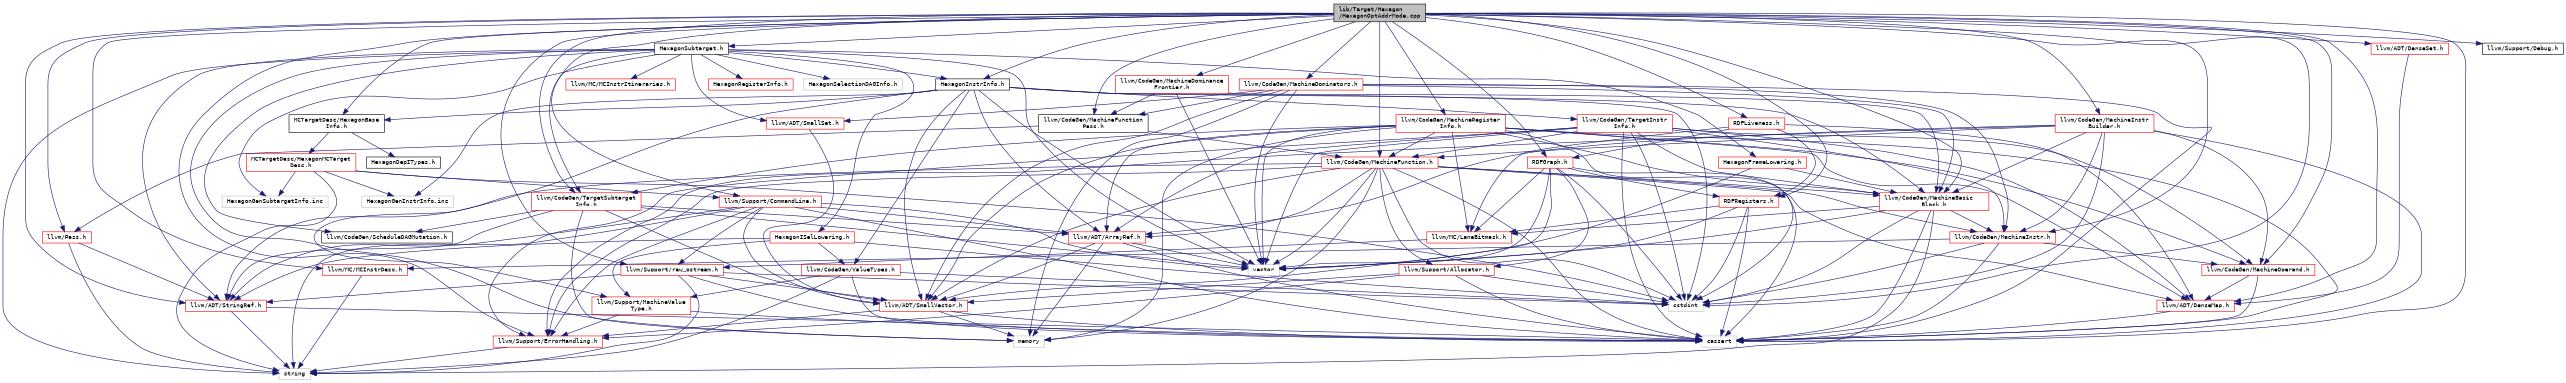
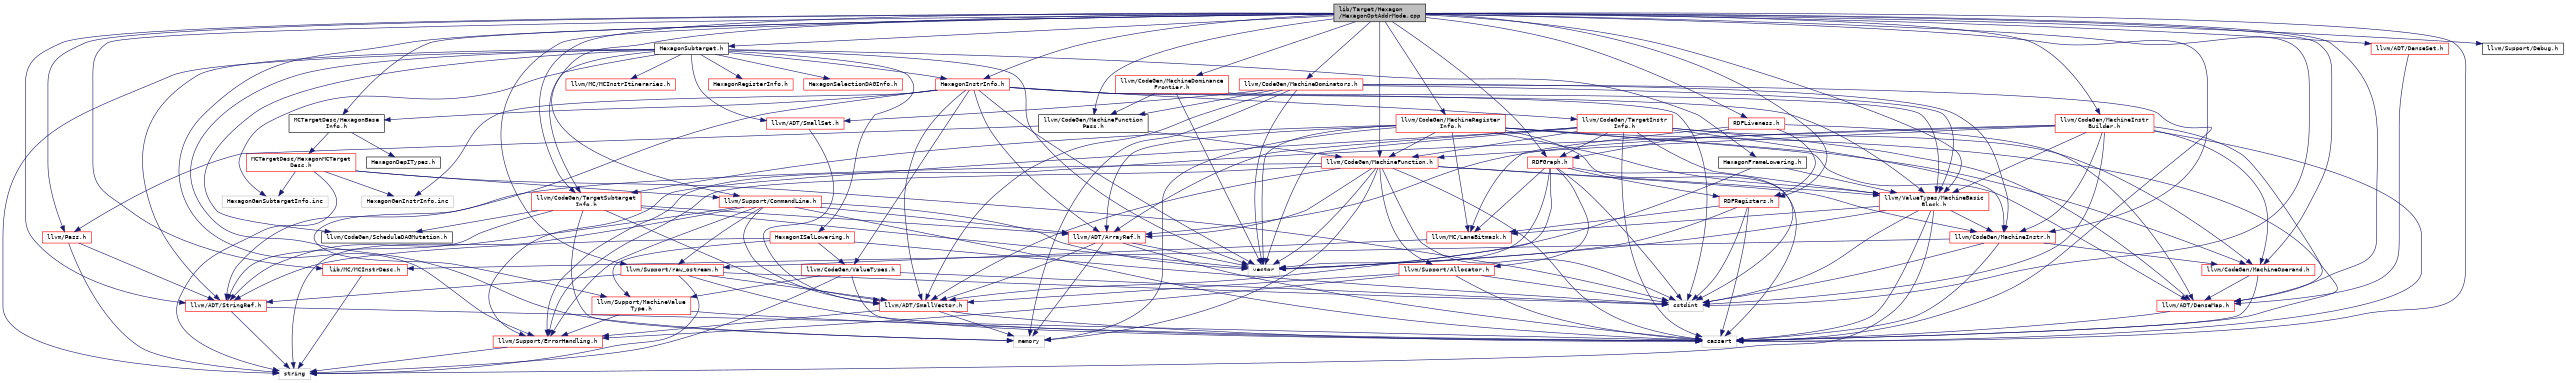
  digraph {
    fontname="DejaVu Sans Mono"
    node [color=red fontname="DejaVu Sans Mono" fontsize=10 shape=box]
    edge [color=midnightblue fontname="DejaVu Sans Mono" fontsize=10 labelfontname=Helvetica labelfontsize=10 style=solid]
    n1 [color=black fillcolor=grey75 fontcolor=black height=0.2 label="lib/Target/Hexagon\l/HexagonOptAddrMode.cpp" style=filled width=0.4]
-   n2 [color=black height=0.2 label="HexagonInstrInfo.h" width=0.4]
+   n2 [height=0.2 label="HexagonInstrInfo.h" width=0.4]
    n3 [color=black height=0.2 label="MCTargetDesc/HexagonBase\lInfo.h" width=0.4]
    n4 [height=0.2 label="llvm/Support/CommandLine.h" width=0.4]
    n5 [height=0.2 label="llvm/Support/ErrorHandling.h" width=0.4]
    n6 [color=grey75 height=0.2 label=cassert width=0.4]
    n7 [height=0.2 label="llvm/ADT/StringRef.h" width=0.4]
    n8 [height=0.2 label="llvm/Support/raw_ostream.h" width=0.4]
    n9 [color=grey75 height=0.2 label=cstdint width=0.4]
-   n10 [height=0.2 label="llvm/CodeGen/MachineBasic\lBlock.h" width=0.4]
+   n10 [height=0.2 label="llvm/ValueTypes/MachineBasic\lBlock.h" width=0.4]
    n11 [height=0.2 label="llvm/CodeGen/MachineInstr.h" width=0.4]
    n12 [height=0.2 label="llvm/CodeGen/MachineOperand.h" width=0.4]
    n13 [height=0.2 label="llvm/ADT/DenseMap.h" width=0.4]
-   n14 [height=0.2 label="llvm/MC/MCInstrDesc.h" width=0.4]
+   n14 [height=0.2 label="lib/MC/MCInstrDesc.h" width=0.4]
    n15 [height=0.2 label="llvm/CodeGen/MachineFunction.h" width=0.4]
    n16 [color=black height=0.2 label="HexagonSubtarget.h" width=0.4]
    n17 [height=0.2 label="llvm/CodeGen/TargetSubtarget\lInfo.h" width=0.4]
    n18 [height=0.2 label="RDFGraph.h" width=0.4]
    n19 [height=0.2 label="RDFRegisters.h" width=0.4]
    n20 [height=0.2 label="RDFLiveness.h" width=0.4]
    n21 [height=0.2 label="llvm/ADT/DenseSet.h" width=0.4]
    n22 [height=0.2 label="llvm/CodeGen/MachineDominance\lFrontier.h" width=0.4]
    n23 [color=black height=0.2 label="llvm/CodeGen/MachineFunction\lPass.h" width=0.4]
    n24 [height=0.2 label="llvm/Pass.h" width=0.4]
    n25 [height=0.2 label="llvm/CodeGen/MachineDominators.h" width=0.4]
    n26 [height=0.2 label="llvm/CodeGen/MachineInstr\lBuilder.h" width=0.4]
    n27 [height=0.2 label="llvm/CodeGen/MachineRegister\lInfo.h" width=0.4]
    n28 [color=black height=0.2 label="llvm/Support/Debug.h" width=0.4]
    n29 [height=0.2 label="llvm/ADT/ArrayRef.h" width=0.4]
    n30 [height=0.2 label="llvm/ADT/SmallVector.h" width=0.4]
    n31 [color=grey75 height=0.2 label=vector width=0.4]
    n32 [color=grey75 height=0.2 label="HexagonGenInstrInfo.inc" width=0.4]
    n33 [height=0.2 label="llvm/CodeGen/TargetInstr\lInfo.h" width=0.4]
    n34 [height=0.2 label="llvm/CodeGen/ValueTypes.h" width=0.4]
    n35 [height=0.2 label="llvm/Support/MachineValue\lType.h" width=0.4]
    n36 [color=black height=0.2 label="HexagonDepITypes.h" width=0.4]
    n37 [height=0.2 label="MCTargetDesc/HexagonMCTarget\lDesc.h" width=0.4]
    n38 [color=grey75 height=0.2 label=string width=0.4]
    n39 [height=0.2 label="llvm/MC/LaneBitmask.h" width=0.4]
    n40 [color=grey75 height=0.2 label=memory width=0.4]
    n41 [height=0.2 label="llvm/Support/Allocator.h" width=0.4]
    n42 [color=grey75 height=0.2 label="HexagonGenSubtargetInfo.inc" width=0.4]
-   n43 [height=0.2 label="HexagonFrameLowering.h" width=0.4]
+   n43 [color=black height=0.2 label="HexagonFrameLowering.h" width=0.4]
    n44 [height=0.2 label="HexagonISelLowering.h" width=0.4]
    n45 [height=0.2 label="HexagonRegisterInfo.h" width=0.4]
-   n46 [color=grey75 height=0.2 label="HexagonSelectionDAGInfo.h" width=0.4]
+   n46 [height=0.2 label="HexagonSelectionDAGInfo.h" width=0.4]
    n47 [height=0.2 label="llvm/ADT/SmallSet.h" width=0.4]
    n48 [color=black height=0.2 label="llvm/CodeGen/ScheduleDAGMutation.h" width=0.4]
    n49 [height=0.2 label="llvm/MC/MCInstrItineraries.h" width=0.4]
    n1 -> n2
    n1 -> n3
    n1 -> n4
    n1 -> n5
    n1 -> n6
    n1 -> n7
    n1 -> n8
    n1 -> n9
    n1 -> n10
    n1 -> n11
    n1 -> n12
    n1 -> n13
    n1 -> n14
    n1 -> n15
    n1 -> n16
    n1 -> n17
    n1 -> n18
    n1 -> n19
    n1 -> n20
    n1 -> n21
    n1 -> n22
    n1 -> n23
    n1 -> n24
    n1 -> n25
    n1 -> n26
    n1 -> n27
    n1 -> n28
    n2 -> n3
    n2 -> n9
    n2 -> n10
    n2 -> n29
    n2 -> n30
    n2 -> n31
    n2 -> n32
    n2 -> n33
    n2 -> n34
    n2 -> n35
    n3 -> n36
    n3 -> n37
    n4 -> n5
    n4 -> n6
    n4 -> n7
    n4 -> n8
    n4 -> n29
    n4 -> n30
    n4 -> n31
    n4 -> n38
    n5 -> n38
    n7 -> n6
    n7 -> n38
    n8 -> n6
    n8 -> n7
    n8 -> n9
    n8 -> n30
    n8 -> n38
    n10 -> n6
    n10 -> n9
    n10 -> n11
    n10 -> n31
    n10 -> n38
    n10 -> n39
    n11 -> n6
    n11 -> n9
    n11 -> n12
    n11 -> n14
    n12 -> n6
    n12 -> n13
    n13 -> n6
    n14 -> n38
    n15 -> n5
    n15 -> n6
    n15 -> n7
    n15 -> n9
    n15 -> n10
    n15 -> n11
-   n15 -> n13
+   n26 -> n13
    n15 -> n29
    n15 -> n30
    n15 -> n31
    n15 -> n40
    n15 -> n41
    n16 -> n2
    n16 -> n7
    n16 -> n17
    n16 -> n31
    n16 -> n38
    n16 -> n40
    n16 -> n42
    n16 -> n43
    n16 -> n44
    n16 -> n45
    n16 -> n46
    n16 -> n47
    n16 -> n48
    n16 -> n49
    n17 -> n7
    n17 -> n29
    n17 -> n30
    n17 -> n31
    n17 -> n40
    n17 -> n48
    n18 -> n6
    n18 -> n9
    n18 -> n19
    n18 -> n30
    n18 -> n31
    n18 -> n39
    n18 -> n41
    n19 -> n6
    n19 -> n9
    n19 -> n31
    n19 -> n39
    n20 -> n13
    n20 -> n18
    n20 -> n19
    n20 -> n39
    n21 -> n13
    n22 -> n10
    n22 -> n23
    n22 -> n31
    n23 -> n15
    n23 -> n24
    n24 -> n7
    n24 -> n38
    n25 -> n6
    n25 -> n10
    n25 -> n11
    n25 -> n23
    n25 -> n30
    n25 -> n31
    n25 -> n40
    n25 -> n47
    n26 -> n5
    n26 -> n6
    n26 -> n9
    n26 -> n10
    n26 -> n11
    n26 -> n12
    n26 -> n15
    n26 -> n29
    n27 -> n6
    n27 -> n9
    n27 -> n10
    n27 -> n12
    n27 -> n13
    n27 -> n15
    n27 -> n17
    n27 -> n29
-   n27 -> n30
    n27 -> n31
    n27 -> n39
    n27 -> n40
    n29 -> n6
    n29 -> n30
    n29 -> n31
    n29 -> n40
    n30 -> n5
    n30 -> n6
    n30 -> n40
    n33 -> n5
    n33 -> n6
-   n33 -> n9
+   n33 -> n18
    n33 -> n10
    n33 -> n11
    n33 -> n12
    n33 -> n13
    n33 -> n15
    n33 -> n29
    n33 -> n31
    n34 -> n6
    n34 -> n9
    n34 -> n35
    n34 -> n38
    n35 -> n5
    n35 -> n6
    n37 -> n4
    n37 -> n9
    n37 -> n32
    n37 -> n38
    n37 -> n42
    n39 -> n8
    n41 -> n5
    n41 -> n6
    n41 -> n9
    n41 -> n30
    n43 -> n10
    n43 -> n31
    n44 -> n7
    n44 -> n9
    n44 -> n34
    n44 -> n35
    n47 -> n30
  }
